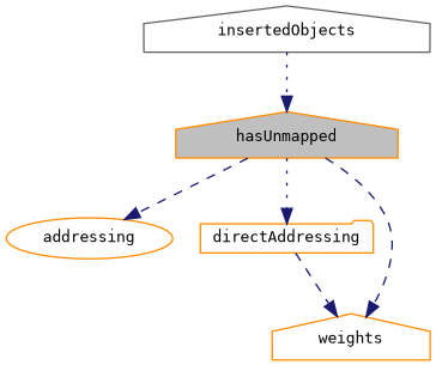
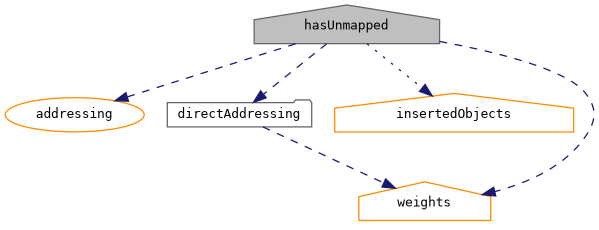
  digraph {
    fontname="DejaVu Sans Mono"
    rankdir=TB
    node [color=gray40 fontname="DejaVu Sans Mono" fontsize=10 shape=house]
    edge [color=midnightblue fontname="DejaVu Sans Mono" fontsize=10 labelfontname=Helvetica labelfontsize=10 style=dashed]
-   n1 [color=darkorange fillcolor=grey75 fontcolor=black height=0.2 label=hasUnmapped style=filled width=0.4]
+   n1 [fillcolor=grey75 fontcolor=black height=0.2 label=hasUnmapped style=filled width=0.4]
    n2 [color=darkorange height=0.2 label=addressing shape=ellipse width=0.4]
-   n3 [color=darkorange height=0.2 label=directAddressing shape=folder width=0.4]
-   n4 [height=0.2 label=insertedObjects width=0.4]
+   n3 [height=0.2 label=directAddressing shape=folder width=0.4]
+   n4 [color=darkorange height=0.2 label=insertedObjects width=0.4]
    n5 [color=darkorange height=0.2 label=weights width=0.4]
    n1 -> n2
-   n1 -> n3 [style=dotted]
-   n4 -> n1 [style=dotted]
+   n1 -> n3
+   n1 -> n4 [style=dotted]
    n1 -> n5
    n3 -> n5
  }
